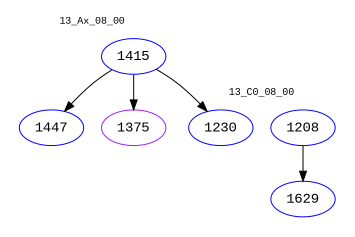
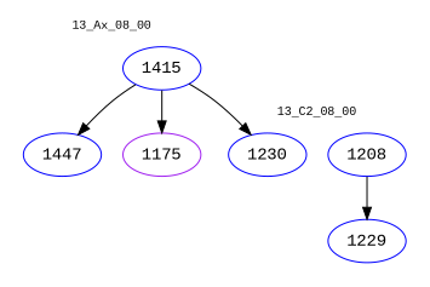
  digraph {
    fontname="Liberation Mono"
    node [color=blue fontname="Liberation Mono"]
    edge [color=black fontname="Liberation Mono"]
    n1 [label=1415]
    n2 [label=1447]
-   n3 [color=purple label=1375]
+   n3 [color=purple label=1175]
    n4 [label=1208]
-   n5 [label=1629]
+   n5 [label=1229]
    n6 [label=1230]
    subgraph cluster_1 {
      color=white
      fontsize=10
      label="13_Ax_08_00"
      n1
      n2
      n3
    }
    subgraph cluster_2 {
      color=white
      fontsize=10
-     label="13_C0_08_00"
+     label="13_C2_08_00"
      n4
      n5
      n6
    }
    n1 -> n2
    n1 -> n3
    n1 -> n6
    n4 -> n5
  }
